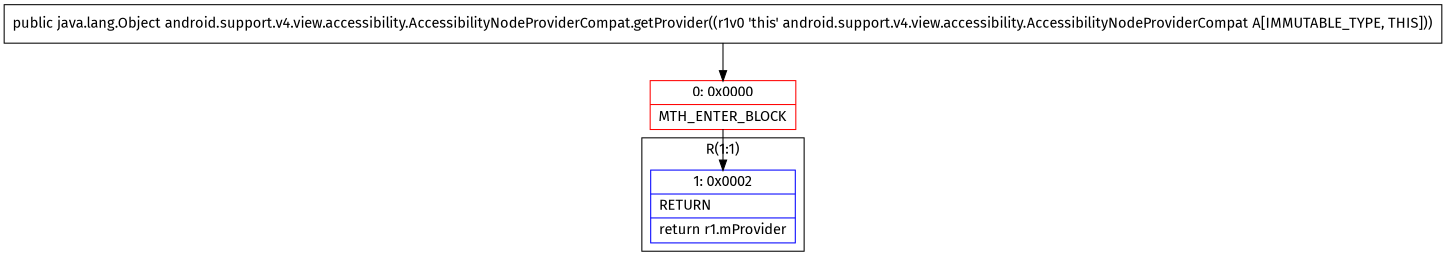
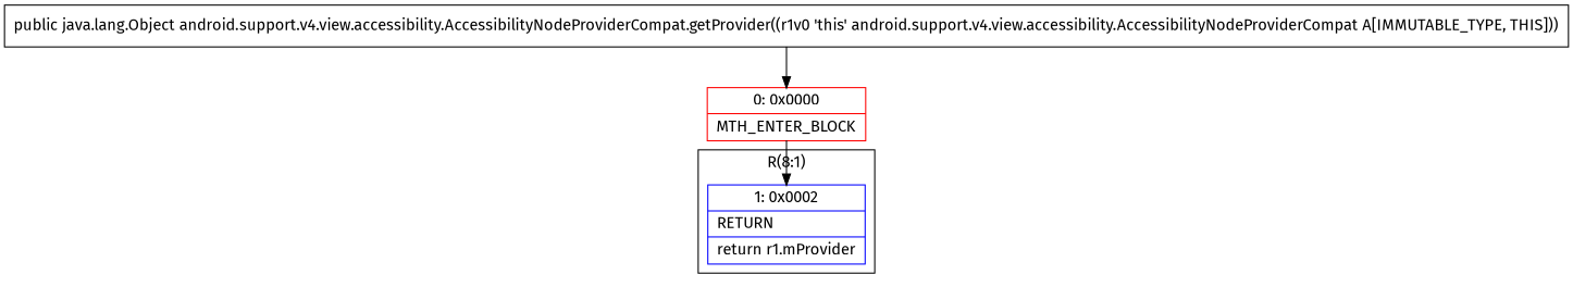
  digraph {
    fontname="Fira Sans"
    node [shape=record fontname="Fira Sans"]
    edge [fontname="Fira Sans"]
    n1 [color=blue label="{1\:\ 0x0002|RETURN\l|return r1.mProvider\l}"]
    n2 [color=red label="{0\:\ 0x0000|MTH_ENTER_BLOCK\l}"]
    n3 [label="{public java.lang.Object android.support.v4.view.accessibility.AccessibilityNodeProviderCompat.getProvider((r1v0 'this' android.support.v4.view.accessibility.AccessibilityNodeProviderCompat A[IMMUTABLE_TYPE, THIS])) }"]
    subgraph cluster_1 {
-     label="R(1:1)"
+     label="R(8:1)"
      n1
    }
    n2 -> n1
    n3 -> n2
  }
